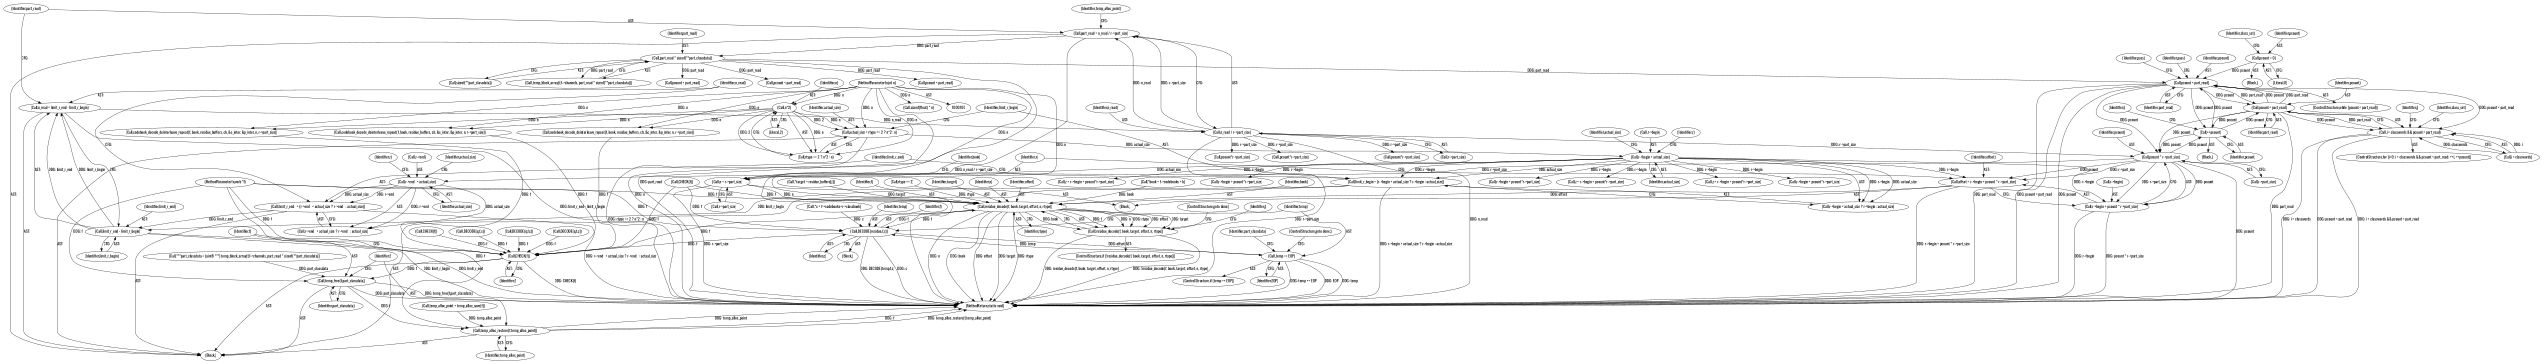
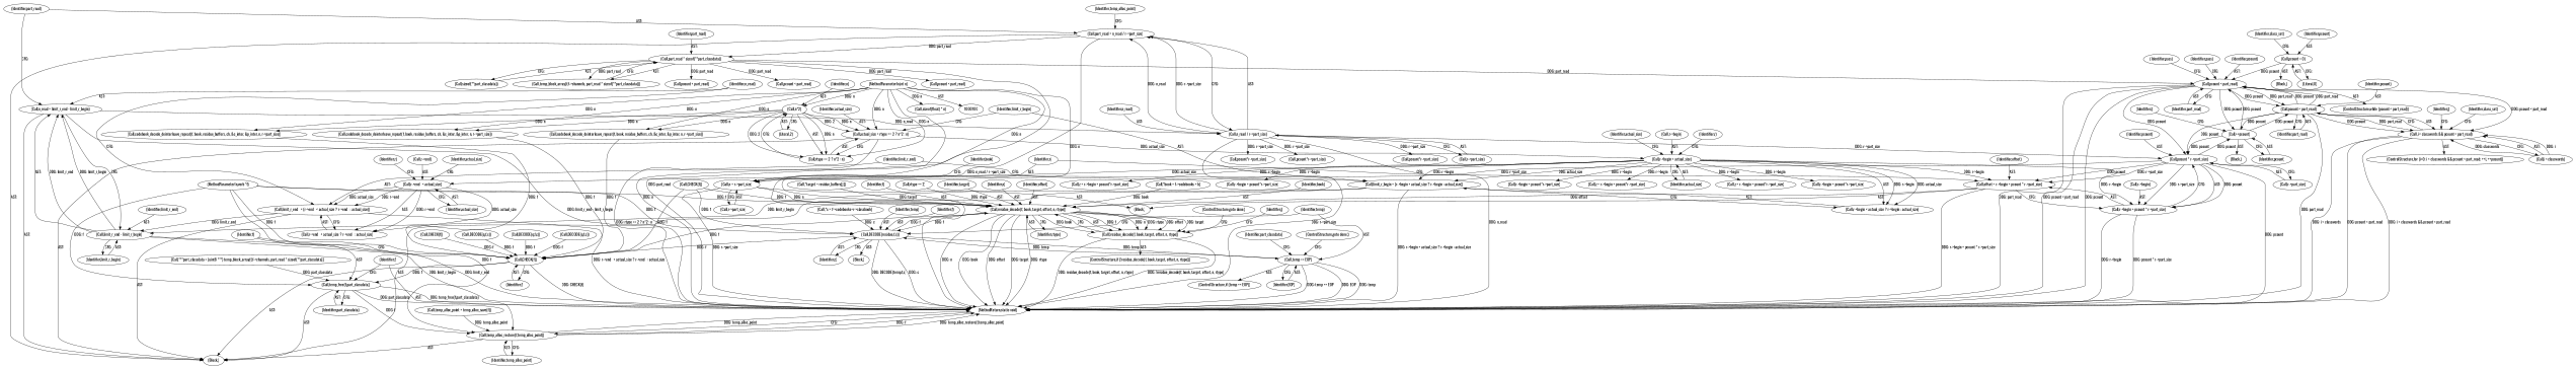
  digraph {
    fontname=Oswald
    node [fontname=Oswald]
    edge [fontname=Oswald]
    n1 [label="(Call,pcount < part_read)"]
    n2 [label="(Call,pcount < part_read)"]
    n3 [label="(Call,++pcount)"]
    n4 [label="(Call,pcount * r->part_size)"]
    n5 [label="(Call,i < classwords && pcount < part_read)"]
    n6 [label="(ControlStructure,while (pcount < part_read))"]
    n7 [label="(Identifier,part_read)"]
    n8 [label="(MethodReturn,static void)"]
    n9 [label="(Identifier,part_read)"]
    n10 [label="(Block,)"]
    n11 [label="(Identifier,pcount)"]
    n12 [label="(Call,offset = r->begin + pcount * r->part_size)"]
    n13 [label="(Call,r->begin + pcount * r->part_size)"]
    n14 [label="(Call,n = r->part_size)"]
    n15 [label="(Call,r->part_size)"]
    n16 [label="(ControlStructure,for (i=0; i < classwords && pcount < part_read; ++i, ++pcount))"]
    n17 [label="(Call,i < classwords)"]
    n18 [label="(Call,temp_alloc_restore(f,temp_alloc_point))"]
    n19 [label="(Call,pcount = 0)"]
    n20 [label="(Block,)"]
    n21 [label="(Literal,0)"]
    n22 [label="(Call,part_read * sizeof(**part_classdata))"]
    n23 [label="(Call,pcount < part_read)"]
    n24 [label="(Call,pcount < part_read)"]
    n25 [label="(Call,sizeof(**part_classdata))"]
    n26 [label="(Call,temp_block_array(f,f->channels, part_read * sizeof(**part_classdata)))"]
    n27 [label="(Call,pcount < part_read)"]
    n28 [label="(Call,part_read = n_read / r->part_size)"]
    n29 [label="(Call,n_read / r->part_size)"]
    n30 [label="(Block,)"]
    n31 [label="(Call,pcount*r->part_size)"]
    n32 [label="(Call,pcount*r->part_size)"]
    n33 [label="(Call,pcount*r->part_size)"]
    n34 [label="(Call,r->part_size)"]
    n35 [label="(Call,n_read = limit_r_end - limit_r_begin)"]
    n36 [label="(Call,limit_r_end - limit_r_begin)"]
    n37 [label="(Identifier,limit_r_begin)"]
    n38 [label="(Call,limit_r_end   = (r->end   < actual_size ? r->end   : actual_size))"]
    n39 [label="(Call,r->end   < actual_size ? r->end   : actual_size)"]
    n40 [label="(Call,r->end   < actual_size)"]
    n41 [label="(Identifier,actual_size)"]
    n42 [label="(Call,r->begin < actual_size)"]
    n43 [label="(Call,limit_r_begin = (r->begin < actual_size ? r->begin : actual_size))"]
    n44 [label="(Call,r->begin + pcount*r->part_size)"]
    n45 [label="(Call,z = r->begin + pcount*r->part_size)"]
    n46 [label="(Identifier,actual_size)"]
    n47 [label="(Call,r->begin < actual_size ? r->begin : actual_size)"]
    n48 [label="(Call,z = r->begin + pcount*r->part_size)"]
    n49 [label="(Call,r->begin + pcount*r->part_size)"]
    n50 [label="(Call,z = r->begin + pcount*r->part_size)"]
    n51 [label="(Call,r->begin + pcount*r->part_size)"]
    n52 [label="(Call,residue_decode(f, book, target, offset, n, rtype))"]
    n53 [label="(Block,)"]
    n54 [label="(Call,actual_size = rtype == 2 ? n*2 : n)"]
    n55 [label="(Call,rtype == 2 ? n*2 : n)"]
    n56 [label="(Call,n*2)"]
    n57 [label="(Call,codebook_decode_deinterleave_repeat(f, book, residue_buffers, ch, &c_inter, &p_inter, n, r->part_size))"]
    n58 [label="(Literal,2)"]
    n59 [label="(Call,codebook_decode_deinterleave_repeat(f, book, residue_buffers, ch, &c_inter, &p_inter, n, r->part_size))"]
    n60 [label="(Call,codebook_decode_deinterleave_repeat(f, book, residue_buffers, ch, &c_inter, &p_inter, n, r->part_size))"]
    n61 [label="(Call,sizeof(float) * n)"]
    n62 [label="(Call,CHECK(f))"]
    n63 [label="(MethodParameterIn,int n)"]
    1000100
    n65 [label="(Call,DECODE(residue,f,c))"]
    n66 [label="(Call,!residue_decode(f, book, target, offset, n, rtype))"]
    n67 [label="(Identifier,rtype)"]
    n68 [label="(Call,r->part_size)"]
    n69 [label="(Call,temp == EOP)"]
    n70 [label="(Identifier,c)"]
    n71 [label="(Block,)"]
    n72 [label="(Call,temp_free(f,part_classdata))"]
    n73 [label="(Identifier,f)"]
    n74 [label="(ControlStructure,if (!residue_decode(f, book, target, offset, n, rtype)))"]
    n75 [label="(ControlStructure,if (temp == EOP))"]
    n76 [label="(Identifier,EOP)"]
    n77 [label="(Identifier,part_classdata)"]
    n78 [label="(Identifier,temp_alloc_point)"]
    n79 [label="(Identifier,r)"]
    n80 [label="(Call,CHECK(f))"]
    n81 [label="(Identifier,part_classdata)"]
    n82 [label="(Identifier,pcount)"]
    n83 [label="(Call,r->end)"]
    n84 [label="(Identifier,pass)"]
    n85 [label="(ControlStructure,goto done;)"]
    n86 [label="(Identifier,actual_size)"]
    n87 [label="(Identifier,j)"]
    n88 [label="(Identifier,f)"]
    n89 [label="(Call,r->begin)"]
    n90 [label="(Identifier,limit_r_end)"]
    n91 [label="(Identifier,target)"]
    n92 [label="(Identifier,limit_r_begin)"]
    n93 [label="(Identifier,pcount)"]
    n94 [label="(Identifier,n)"]
    n95 [label="(Identifier,f)"]
    n96 [label="(Identifier,pcount)"]
    n97 [label="(Identifier,actual_size)"]
    n98 [label="(Identifier,pcount)"]
    n99 [label="(Identifier,n)"]
    n100 [label="(Identifier,offset)"]
    n101 [label="(Identifier,n_read)"]
    n102 [label="(Call,*book = f->codebooks + b)"]
    n103 [label="(ControlStructure,goto done;)"]
    n104 [label="(Identifier,temp_alloc_point)"]
    n105 [label="(Call,CHECK(f))"]
    n106 [label="(Call,*c = f->codebooks+r->classbook)"]
    n107 [label="(Identifier,temp)"]
    n108 [label="(Identifier,part_read)"]
    n109 [label="(Identifier,i)"]
    n110 [label="(Call,r->begin)"]
    n111 [label="(Identifier,book)"]
    n112 [label="(Identifier,class_set)"]
    n113 [label="(Identifier,offset)"]
    n114 [label="(Call,*target = residue_buffers[j])"]
    n115 [label="(Call,DECODE(q,f,c))"]
    n116 [label="(Identifier,n_read)"]
    n117 [label="(Identifier,limit_r_end)"]
    n118 [label="(Identifier,part_read)"]
    n119 [label="(Identifier,n)"]
    n120 [label="(Call,DECODE(q,f,c))"]
    n121 [label="(Call,temp_alloc_point = temp_alloc_save(f))"]
    n122 [label="(Call,DECODE(q,f,c))"]
    n123 [label="(Identifier,f)"]
    n124 [label="(Identifier,pass)"]
    n125 [label="(Identifier,temp)"]
    n126 [label="(Identifier,f)"]
    n127 [label="(Identifier,class_set)"]
    n128 [label="(Identifier,actual_size)"]
    n129 [label="(Call,rtype == 2)"]
    n130 [label="(Identifier,r)"]
    n131 [label="(Identifier,j)"]
    n132 [label="(MethodParameterIn,vorb *f)"]
    n133 [label="(Call,***part_classdata = (uint8 ***) temp_block_array(f,f->channels, part_read * sizeof(**part_classdata)))"]
    n134 [label="(Identifier,book)"]
    n1 -> n2 [label="DDG: pcount"]
    n1 -> n2 [label="DDG: part_read"]
    n1 -> n3 [label="DDG: pcount"]
    n1 -> n4 [label="DDG: pcount"]
    n1 -> n5 [label="DDG: pcount < part_read"]
    n1 -> n6 [label="AST: "]
    n1 -> n7 [label="CFG: "]
    n1 -> n8 [label="DDG: part_read"]
    n1 -> n8 [label="DDG: pcount < part_read"]
    n1 -> n8 [label="DDG: pcount"]
    n2 -> n1 [label="DDG: pcount"]
    n2 -> n1 [label="DDG: part_read"]
    n2 -> n3 [label="DDG: pcount"]
    n2 -> n4 [label="DDG: pcount"]
    n2 -> n5 [label="AST: "]
    n2 -> n5 [label="DDG: pcount"]
    n2 -> n5 [label="DDG: part_read"]
    n2 -> n8 [label="DDG: part_read"]
    n2 -> n9 [label="CFG: "]
    n3 -> n1 [label="DDG: pcount"]
    n3 -> n2 [label="DDG: pcount"]
    n3 -> n4 [label="DDG: pcount"]
    n3 -> n10 [label="AST: "]
    n3 -> n11 [label="CFG: "]
    n4 -> n3 [label="DDG: pcount"]
    n4 -> n8 [label="DDG: pcount"]
    n4 -> n12 [label="DDG: pcount"]
    n4 -> n12 [label="DDG: r->part_size"]
    n4 -> n13 [label="AST: "]
    n4 -> n13 [label="DDG: pcount"]
    n4 -> n13 [label="DDG: r->part_size"]
    n4 -> n14 [label="DDG: r->part_size"]
    n4 -> n15 [label="CFG: "]
    n5 -> n2 [label="CFG: "]
    n5 -> n8 [label="DDG: pcount < part_read"]
    n5 -> n8 [label="DDG: i < classwords && pcount < part_read"]
    n5 -> n8 [label="DDG: i < classwords"]
    n5 -> n16 [label="AST: "]
    n5 -> n17 [label="CFG: "]
    n7 -> n1 [label="AST: "]
+   n8 -> n18 [label="CFG: "]
    n9 -> n2 [label="AST: "]
    n11 -> n3 [label="AST: "]
    n12 -> n8 [label="DDG: r->begin + pcount * r->part_size"]
    n12 -> n13 [label="CFG: "]
    n12 -> n52 [label="DDG: offset"]
    n12 -> n53 [label="AST: "]
    n13 -> n4 [label="CFG: "]
    n13 -> n8 [label="DDG: pcount * r->part_size"]
    n13 -> n8 [label="DDG: r->begin"]
    n13 -> n12 [label="AST: "]
    n14 -> n8 [label="DDG: r->part_size"]
    n14 -> n52 [label="DDG: n"]
    n14 -> n53 [label="AST: "]
    n14 -> n68 [label="CFG: "]
    n15 -> n4 [label="AST: "]
    n17 -> n5 [label="AST: "]
    n17 -> n5 [label="DDG: i"]
    n17 -> n5 [label="DDG: classwords"]
    n18 -> n8 [label="DDG: f"]
    n18 -> n8 [label="DDG: temp_alloc_restore(f,temp_alloc_point)"]
    n18 -> n8 [label="DDG: temp_alloc_point"]
    n18 -> n30 [label="AST: "]
    n18 -> n78 [label="CFG: "]
    n19 -> n1 [label="DDG: pcount"]
    n19 -> n20 [label="AST: "]
    n19 -> n21 [label="CFG: "]
    n21 -> n19 [label="AST: "]
    n22 -> n1 [label="DDG: part_read"]
    n22 -> n8 [label="DDG: part_read"]
    n22 -> n23 [label="DDG: part_read"]
    n22 -> n24 [label="DDG: part_read"]
    n22 -> n25 [label="CFG: "]
    n22 -> n26 [label="AST: "]
    n22 -> n26 [label="DDG: part_read"]
    n22 -> n27 [label="DDG: part_read"]
    n25 -> n22 [label="AST: "]
    n26 -> n22 [label="CFG: "]
    n28 -> n8 [label="DDG: n_read / r->part_size"]
    n28 -> n22 [label="DDG: part_read"]
    n28 -> n29 [label="CFG: "]
    n28 -> n30 [label="AST: "]
    n29 -> n4 [label="DDG: r->part_size"]
    n29 -> n8 [label="DDG: n_read"]
    n29 -> n8 [label="DDG: r->part_size"]
    n29 -> n28 [label="AST: "]
    n29 -> n28 [label="DDG: n_read"]
    n29 -> n28 [label="DDG: r->part_size"]
    n29 -> n31 [label="DDG: r->part_size"]
    n29 -> n32 [label="DDG: r->part_size"]
    n29 -> n33 [label="DDG: r->part_size"]
    n29 -> n34 [label="CFG: "]
    n34 -> n29 [label="AST: "]
    n35 -> n8 [label="DDG: limit_r_end - limit_r_begin"]
    n35 -> n29 [label="DDG: n_read"]
    n35 -> n30 [label="AST: "]
    n35 -> n36 [label="CFG: "]
    n36 -> n8 [label="DDG: limit_r_begin"]
    n36 -> n8 [label="DDG: limit_r_end"]
    n36 -> n35 [label="AST: "]
    n36 -> n35 [label="DDG: limit_r_end"]
    n36 -> n35 [label="DDG: limit_r_begin"]
    n36 -> n37 [label="CFG: "]
    n37 -> n36 [label="AST: "]
    n38 -> n8 [label="DDG: r->end   < actual_size ? r->end   : actual_size"]
    n38 -> n30 [label="AST: "]
    n38 -> n36 [label="DDG: limit_r_end"]
    n38 -> n39 [label="CFG: "]
    n39 -> n38 [label="AST: "]
    n40 -> n38 [label="DDG: r->end"]
    n40 -> n38 [label="DDG: actual_size"]
    n40 -> n39 [label="AST: "]
    n40 -> n39 [label="DDG: r->end"]
    n40 -> n39 [label="DDG: actual_size"]
    n40 -> n41 [label="CFG: "]
    n41 -> n40 [label="AST: "]
    n42 -> n12 [label="DDG: r->begin"]
    n42 -> n13 [label="DDG: r->begin"]
    n42 -> n40 [label="DDG: actual_size"]
    n42 -> n43 [label="DDG: r->begin"]
    n42 -> n43 [label="DDG: actual_size"]
    n42 -> n44 [label="DDG: r->begin"]
    n42 -> n45 [label="DDG: r->begin"]
    n42 -> n46 [label="CFG: "]
    n42 -> n47 [label="AST: "]
    n42 -> n47 [label="DDG: r->begin"]
    n42 -> n47 [label="DDG: actual_size"]
    n42 -> n48 [label="DDG: r->begin"]
    n42 -> n49 [label="DDG: r->begin"]
    n42 -> n50 [label="DDG: r->begin"]
    n42 -> n51 [label="DDG: r->begin"]
    n43 -> n8 [label="DDG: r->begin < actual_size ? r->begin : actual_size"]
    n43 -> n30 [label="AST: "]
    n43 -> n36 [label="DDG: limit_r_begin"]
    n43 -> n47 [label="CFG: "]
    n46 -> n42 [label="AST: "]
    n47 -> n43 [label="AST: "]
    n52 -> n8 [label="DDG: n"]
    n52 -> n8 [label="DDG: book"]
    n52 -> n8 [label="DDG: offset"]
    n52 -> n8 [label="DDG: target"]
    n52 -> n8 [label="DDG: rtype"]
    n52 -> n62 [label="DDG: f"]
    n52 -> n65 [label="DDG: f"]
    n52 -> n66 [label="AST: "]
    n52 -> n66 [label="DDG: f"]
    n52 -> n66 [label="DDG: n"]
    n52 -> n66 [label="DDG: rtype"]
    n52 -> n66 [label="DDG: offset"]
    n52 -> n66 [label="DDG: target"]
    n52 -> n66 [label="DDG: book"]
    n52 -> n67 [label="CFG: "]
    n54 -> n8 [label="DDG: rtype == 2 ? n*2 : n"]
    n54 -> n30 [label="AST: "]
    n54 -> n42 [label="DDG: actual_size"]
    n54 -> n55 [label="CFG: "]
    n55 -> n54 [label="AST: "]
    n55 -> n56 [label="CFG: "]
    n56 -> n54 [label="DDG: n"]
    n56 -> n54 [label="DDG: 2"]
    n56 -> n55 [label="AST: "]
    n56 -> n55 [label="DDG: n"]
    n56 -> n55 [label="DDG: 2"]
    n56 -> n57 [label="DDG: n"]
    n56 -> n58 [label="CFG: "]
    n56 -> n59 [label="DDG: n"]
    n56 -> n60 [label="DDG: n"]
    n57 -> n62 [label="DDG: f"]
    n58 -> n56 [label="AST: "]
    n59 -> n62 [label="DDG: f"]
    n60 -> n62 [label="DDG: f"]
    n62 -> n8 [label="DDG: CHECK(f)"]
    n62 -> n30 [label="AST: "]
    n62 -> n72 [label="DDG: f"]
    n62 -> n73 [label="CFG: "]
    n63 -> n8 [label="DDG: n"]
    n63 -> n14 [label="DDG: n"]
    n63 -> n52 [label="DDG: n"]
    n63 -> n54 [label="DDG: n"]
    n63 -> n55 [label="DDG: n"]
    n63 -> n56 [label="DDG: n"]
    n63 -> n57 [label="DDG: n"]
    n63 -> n59 [label="DDG: n"]
    n63 -> n60 [label="DDG: n"]
    n63 -> n61 [label="DDG: n"]
    n63 -> 1000100 [label="AST: "]
    n65 -> n8 [label="DDG: DECODE(temp,f,c)"]
    n65 -> n8 [label="DDG: c"]
    n65 -> n52 [label="DDG: f"]
    n65 -> n62 [label="DDG: f"]
-   n65 -> n69 [label="DDG: offset"]
+   n65 -> n69 [label="DDG: temp"]
    n65 -> n70 [label="CFG: "]
    n65 -> n71 [label="AST: "]
    n66 -> n8 [label="DDG: residue_decode(f, book, target, offset, n, rtype)"]
    n66 -> n8 [label="DDG: !residue_decode(f, book, target, offset, n, rtype)"]
    n66 -> n52 [label="CFG: "]
    n66 -> n74 [label="AST: "]
    n67 -> n52 [label="AST: "]
    n68 -> n14 [label="AST: "]
    n69 -> n8 [label="DDG: EOP"]
    n69 -> n8 [label="DDG: temp"]
    n69 -> n8 [label="DDG: temp == EOP"]
    n69 -> n65 [label="DDG: temp"]
    n69 -> n75 [label="AST: "]
    n69 -> n76 [label="CFG: "]
    n70 -> n65 [label="AST: "]
    n72 -> n8 [label="DDG: temp_free(f,part_classdata)"]
    n72 -> n8 [label="DDG: part_classdata"]
    n72 -> n18 [label="DDG: f"]
    n72 -> n30 [label="AST: "]
    n72 -> n77 [label="CFG: "]
    n73 -> n62 [label="AST: "]
    n76 -> n69 [label="AST: "]
    n77 -> n72 [label="AST: "]
    n78 -> n18 [label="AST: "]
    n79 -> n40 [label="CFG: "]
    n80 -> n62 [label="DDG: f"]
    n81 -> n69 [label="CFG: "]
    n82 -> n19 [label="AST: "]
    n83 -> n40 [label="AST: "]
    n84 -> n1 [label="CFG: "]
    n85 -> n66 [label="CFG: "]
    n86 -> n54 [label="AST: "]
    n87 -> n5 [label="CFG: "]
    n88 -> n62 [label="CFG: "]
    n88 -> n72 [label="AST: "]
    n89 -> n13 [label="AST: "]
    n90 -> n36 [label="AST: "]
    n91 -> n52 [label="AST: "]
    n92 -> n43 [label="AST: "]
    n92 -> n54 [label="CFG: "]
    n93 -> n1 [label="AST: "]
    n94 -> n56 [label="AST: "]
    n95 -> n65 [label="AST: "]
    n96 -> n2 [label="AST: "]
    n97 -> n42 [label="CFG: "]
    n98 -> n4 [label="AST: "]
    n99 -> n52 [label="AST: "]
    n100 -> n52 [label="AST: "]
    n101 -> n35 [label="AST: "]
    n101 -> n38 [label="CFG: "]
    n102 -> n52 [label="DDG: book"]
    n103 -> n69 [label="CFG: "]
    n104 -> n28 [label="CFG: "]
    n105 -> n52 [label="DDG: f"]
    n105 -> n62 [label="DDG: f"]
    n105 -> n65 [label="DDG: f"]
    n106 -> n65 [label="DDG: c"]
    n107 -> n65 [label="AST: "]
    n108 -> n28 [label="AST: "]
    n108 -> n35 [label="CFG: "]
    n109 -> n3 [label="CFG: "]
    n110 -> n42 [label="AST: "]
    n111 -> n52 [label="AST: "]
    n112 -> n5 [label="CFG: "]
    n113 -> n12 [label="AST: "]
    n114 -> n52 [label="DDG: target"]
    n115 -> n62 [label="DDG: f"]
    n116 -> n29 [label="AST: "]
    n117 -> n38 [label="AST: "]
    n117 -> n43 [label="CFG: "]
    n118 -> n22 [label="AST: "]
    n119 -> n12 [label="CFG: "]
    n119 -> n14 [label="AST: "]
    n120 -> n62 [label="DDG: f"]
    n121 -> n18 [label="DDG: temp_alloc_point"]
    n122 -> n62 [label="DDG: f"]
    n123 -> n52 [label="AST: "]
    n124 -> n1 [label="CFG: "]
    n125 -> n65 [label="CFG: "]
    n125 -> n69 [label="AST: "]
    n126 -> n18 [label="AST: "]
    n126 -> n72 [label="CFG: "]
    n127 -> n19 [label="CFG: "]
    n128 -> n40 [label="CFG: "]
    n129 -> n52 [label="DDG: rtype"]
    n130 -> n42 [label="CFG: "]
    n131 -> n66 [label="CFG: "]
    n132 -> n18 [label="DDG: f"]
    n132 -> n52 [label="DDG: f"]
    n132 -> n62 [label="DDG: f"]
    n132 -> n65 [label="DDG: f"]
    n132 -> n72 [label="DDG: f"]
    n133 -> n72 [label="DDG: part_classdata"]
    n134 -> n14 [label="CFG: "]
  }
